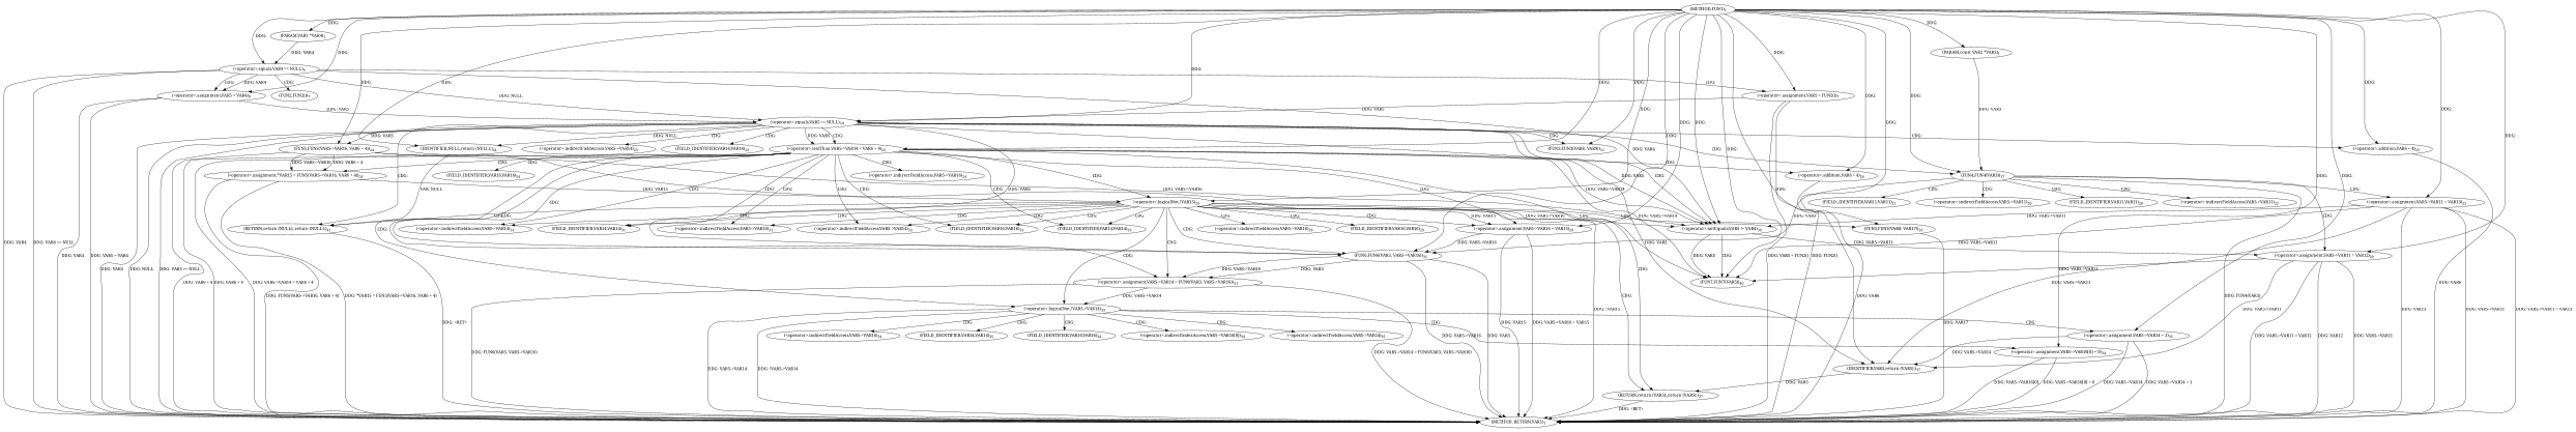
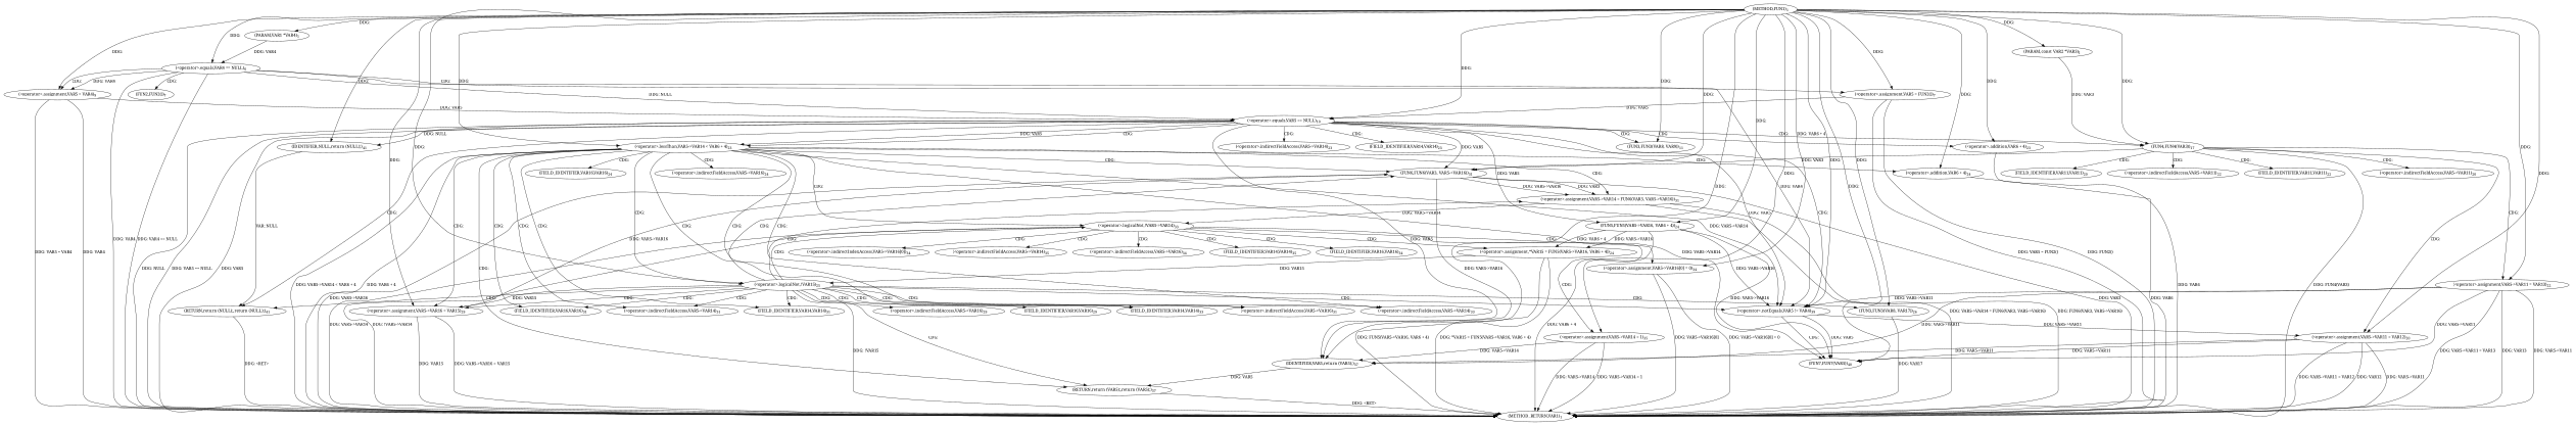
  digraph {
    fontname="Noto Serif"
    node [fontname="Noto Serif"]
    edge [fontname="Noto Serif"]
    n1 [label=<(METHOD,FUN1)<SUB>1</SUB>>]
    n2 [label=<(PARAM,const VAR2 *VAR3)<SUB>1</SUB>>]
    n3 [label=<(PARAM,VAR1 *VAR4)<SUB>1</SUB>>]
    n4 [label=<(&lt;operator&gt;.equals,VAR4 == NULL)<SUB>6</SUB>>]
    n5 [label=<(&lt;operator&gt;.equals,VAR5 == NULL)<SUB>10</SUB>>]
    n6 [label=<(FUN4,FUN4(VAR3))<SUB>17</SUB>>]
    n7 [label=<(&lt;operator&gt;.lessThan,VAR5-&gt;VAR14 &lt; VAR6 + 4)<SUB>23</SUB>>]
    n8 [label=<(IDENTIFIER,VAR5,return (VAR5);)<SUB>37</SUB>>]
    n9 [label=<(&lt;operator&gt;.notEquals,VAR5 != VAR4)<SUB>39</SUB>>]
    n10 [label=<(IDENTIFIER,NULL,return (NULL);)<SUB>41</SUB>>]
    n11 [label=<(&lt;operator&gt;.assignment,VAR5 = FUN2())<SUB>7</SUB>>]
    n12 [label=<(FUN3,FUN3(VAR8, VAR9))<SUB>11</SUB>>]
    n13 [label=<(&lt;operator&gt;.assignment,VAR5-&gt;VAR11 = VAR12)<SUB>20</SUB>>]
    n14 [label=<(&lt;operator&gt;.assignment,VAR5-&gt;VAR16 = VAR15)<SUB>29</SUB>>]
    n15 [label=<(FUN6,FUN6(VAR3, VAR5-&gt;VAR16))<SUB>31</SUB>>]
    n16 [label=<(&lt;operator&gt;.assignment,VAR5-&gt;VAR16[0] = 0)<SUB>34</SUB>>]
    n17 [label=<(&lt;operator&gt;.assignment,VAR5-&gt;VAR14 = 1)<SUB>35</SUB>>]
    n18 [label=<(FUN7,FUN7(VAR5))<SUB>40</SUB>>]
    n19 [label=<(&lt;operator&gt;.assignment,VAR5 = VAR4)<SUB>9</SUB>>]
    n20 [label=<(&lt;operator&gt;.assignment,VAR5-&gt;VAR11 = VAR13)<SUB>22</SUB>>]
    n21 [label=<(&lt;operator&gt;.addition,VAR6 + 4)<SUB>23</SUB>>]
    n22 [label=<(&lt;operator&gt;.logicalNot,!VAR15)<SUB>25</SUB>>]
    n23 [label=<(FUN5,FUN5(VAR5-&gt;VAR16, VAR6 + 4))<SUB>24</SUB>>]
    n24 [label=<(FUN3,FUN3(VAR8, VAR17))<SUB>26</SUB>>]
    n25 [label=<(&lt;operator&gt;.addition,VAR6 + 4)<SUB>24</SUB>>]
    n26 [label=<(METHOD_RETURN,VAR1)<SUB>1</SUB>>]
    n27 [label=<(FUN2,FUN2())<SUB>7</SUB>>]
    n28 [label=<(RETURN,return (NULL);,return (NULL);)<SUB>41</SUB>>]
    n29 [label=<(&lt;operator&gt;.indirectFieldAccess,VAR5-&gt;VAR14)<SUB>23</SUB>>]
    n30 [label=<(FIELD_IDENTIFIER,VAR14,VAR14)<SUB>23</SUB>>]
    n31 [label=<(&lt;operator&gt;.indirectFieldAccess,VAR5-&gt;VAR11)<SUB>20</SUB>>]
    n32 [label=<(FIELD_IDENTIFIER,VAR11,VAR11)<SUB>20</SUB>>]
    n33 [label=<(&lt;operator&gt;.indirectFieldAccess,VAR5-&gt;VAR11)<SUB>22</SUB>>]
    n34 [label=<(FIELD_IDENTIFIER,VAR11,VAR11)<SUB>22</SUB>>]
    n35 [label=<(&lt;operator&gt;.assignment,VAR5-&gt;VAR14 = FUN6(VAR3, VAR5-&gt;VAR16))<SUB>31</SUB>>]
    n36 [label=<(&lt;operator&gt;.logicalNot,!VAR5-&gt;VAR14)<SUB>33</SUB>>]
    n37 [label=<(RETURN,return (VAR5);,return (VAR5);)<SUB>37</SUB>>]
    n38 [label=<(&lt;operator&gt;.assignment,*VAR15 = FUN5(VAR5-&gt;VAR16, VAR6 + 4))<SUB>24</SUB>>]
    n39 [label=<(&lt;operator&gt;.indirectFieldAccess,VAR5-&gt;VAR14)<SUB>31</SUB>>]
    n40 [label=<(FIELD_IDENTIFIER,VAR14,VAR14)<SUB>31</SUB>>]
    n41 [label=<(&lt;operator&gt;.indirectFieldAccess,VAR5-&gt;VAR16)<SUB>31</SUB>>]
    n42 [label=<(&lt;operator&gt;.indirectFieldAccess,VAR5-&gt;VAR14)<SUB>33</SUB>>]
    n43 [label=<(FIELD_IDENTIFIER,VAR16,VAR16)<SUB>31</SUB>>]
    n44 [label=<(FIELD_IDENTIFIER,VAR14,VAR14)<SUB>33</SUB>>]
    n45 [label=<(&lt;operator&gt;.indirectFieldAccess,VAR5-&gt;VAR16)<SUB>24</SUB>>]
    n46 [label=<(FIELD_IDENTIFIER,VAR16,VAR16)<SUB>24</SUB>>]
    n47 [label=<(&lt;operator&gt;.indirectFieldAccess,VAR5-&gt;VAR16)<SUB>29</SUB>>]
    n48 [label=<(FIELD_IDENTIFIER,VAR16,VAR16)<SUB>29</SUB>>]
    n49 [label=<(&lt;operator&gt;.indirectIndexAccess,VAR5-&gt;VAR16[0])<SUB>34</SUB>>]
    n50 [label=<(&lt;operator&gt;.indirectFieldAccess,VAR5-&gt;VAR14)<SUB>35</SUB>>]
    n51 [label=<(&lt;operator&gt;.indirectFieldAccess,VAR5-&gt;VAR16)<SUB>34</SUB>>]
    n52 [label=<(FIELD_IDENTIFIER,VAR14,VAR14)<SUB>35</SUB>>]
    n53 [label=<(FIELD_IDENTIFIER,VAR16,VAR16)<SUB>34</SUB>>]
    n1 -> n2 [label="DDG: "]
    n1 -> n3 [label="DDG: "]
    n1 -> n4 [label="DDG: "]
    n1 -> n5 [label="DDG: "]
    n1 -> n6 [label="DDG: "]
    n1 -> n7 [label="DDG: "]
    n1 -> n8 [label="DDG: "]
    n1 -> n9 [label="DDG: "]
    n1 -> n10 [label="DDG: "]
    n1 -> n11 [label="DDG: "]
    n1 -> n12 [label="DDG: "]
    n1 -> n13 [label="DDG: "]
    n1 -> n14 [label="DDG: "]
    n1 -> n15 [label="DDG: "]
-   n1 -> n16 [label="DDG: "]
+   n1 -> n16 [label="DDG: VAR6 + 4"]
    n1 -> n17 [label="DDG: "]
    n1 -> n18 [label="DDG: "]
    n1 -> n19 [label="DDG: "]
    n1 -> n20 [label="DDG: "]
    n1 -> n21 [label="DDG: "]
    n1 -> n22 [label="DDG: "]
    n1 -> n23 [label="DDG: "]
    n1 -> n24 [label="DDG: "]
    n1 -> n25 [label="DDG: "]
    n2 -> n6 [label="DDG: VAR3"]
    n3 -> n4 [label="DDG: VAR4"]
    n4 -> n5 [label="DDG: NULL"]
    n4 -> n9 [label="DDG: VAR4"]
    n4 -> n11 [label="CDG: "]
    n4 -> n19 [label="DDG: VAR4"]
    n4 -> n19 [label="CDG: "]
    n4 -> n26 [label="DDG: VAR4"]
    n4 -> n26 [label="DDG: VAR4 == NULL"]
    n4 -> n27 [label="CDG: "]
    n5 -> n6 [label="CDG: "]
    n5 -> n7 [label="DDG: VAR5"]
    n5 -> n7 [label="CDG: "]
    n5 -> n8 [label="DDG: VAR5"]
    n5 -> n9 [label="DDG: VAR5"]
    n5 -> n9 [label="CDG: "]
    n5 -> n10 [label="DDG: NULL"]
    n5 -> n12 [label="CDG: "]
    n5 -> n15 [label="DDG: VAR5"]
    n5 -> n21 [label="CDG: "]
    n5 -> n23 [label="DDG: VAR5"]
    n5 -> n26 [label="DDG: VAR5"]
    n5 -> n26 [label="DDG: NULL"]
    n5 -> n26 [label="DDG: VAR5 == NULL"]
    n5 -> n28 [label="CDG: "]
    n5 -> n29 [label="CDG: "]
    n5 -> n30 [label="CDG: "]
    n6 -> n13 [label="CDG: "]
    n6 -> n15 [label="DDG: VAR3"]
    n6 -> n20 [label="CDG: "]
    n6 -> n26 [label="DDG: FUN4(VAR3)"]
    n6 -> n31 [label="CDG: "]
    n6 -> n32 [label="CDG: "]
    n6 -> n33 [label="CDG: "]
    n6 -> n34 [label="CDG: "]
    n7 -> n9 [label="DDG: VAR5-&gt;VAR14"]
    n7 -> n14 [label="CDG: "]
    n7 -> n15 [label="CDG: "]
    n7 -> n18 [label="DDG: VAR5-&gt;VAR14"]
    n7 -> n22 [label="CDG: "]
    n7 -> n25 [label="CDG: "]
    n7 -> n26 [label="DDG: VAR6 + 4"]
    n7 -> n26 [label="DDG: VAR5-&gt;VAR14 &lt; VAR6 + 4"]
    n7 -> n35 [label="CDG: "]
    n7 -> n36 [label="CDG: "]
    n7 -> n37 [label="CDG: "]
-   n7 -> n38 [label="CDG: "]
+   n36 -> n38 [label="CDG: "]
    n7 -> n39 [label="CDG: "]
    n7 -> n40 [label="CDG: "]
    n7 -> n41 [label="CDG: "]
    n7 -> n42 [label="CDG: "]
    n7 -> n43 [label="CDG: "]
    n7 -> n44 [label="CDG: "]
    n7 -> n45 [label="CDG: "]
    n7 -> n46 [label="CDG: "]
    n8 -> n37 [label="DDG: VAR5"]
    n9 -> n13 [label="DDG: VAR5-&gt;VAR11"]
    n9 -> n18 [label="DDG: VAR5"]
    n9 -> n18 [label="CDG: "]
    n10 -> n28 [label="VAR: NULL"]
    n11 -> n5 [label="DDG: VAR5"]
    n11 -> n26 [label="DDG: FUN2()"]
    n11 -> n26 [label="DDG: VAR5 = FUN2()"]
    n13 -> n8 [label="DDG: VAR5-&gt;VAR11"]
    n13 -> n18 [label="DDG: VAR5-&gt;VAR11"]
    n13 -> n26 [label="DDG: VAR5-&gt;VAR11"]
    n13 -> n26 [label="DDG: VAR5-&gt;VAR11 = VAR12"]
    n13 -> n26 [label="DDG: VAR12"]
    n14 -> n15 [label="DDG: VAR5-&gt;VAR16"]
    n14 -> n26 [label="DDG: VAR15"]
    n14 -> n26 [label="DDG: VAR5-&gt;VAR16 = VAR15"]
+   n15 -> n8 [label="DDG: VAR5-&gt;VAR16"]
    n15 -> n26 [label="DDG: VAR3"]
    n15 -> n26 [label="DDG: VAR5-&gt;VAR16"]
    n15 -> n35 [label="DDG: VAR3"]
    n15 -> n35 [label="DDG: VAR5-&gt;VAR16"]
    n16 -> n26 [label="DDG: VAR5-&gt;VAR16[0]"]
    n16 -> n26 [label="DDG: VAR5-&gt;VAR16[0] = 0"]
    n17 -> n8 [label="DDG: VAR5-&gt;VAR14"]
    n17 -> n26 [label="DDG: VAR5-&gt;VAR14"]
    n17 -> n26 [label="DDG: VAR5-&gt;VAR14 = 1"]
    n19 -> n5 [label="DDG: VAR5"]
    n19 -> n26 [label="DDG: VAR4"]
    n19 -> n26 [label="DDG: VAR5 = VAR4"]
    n20 -> n8 [label="DDG: VAR5-&gt;VAR11"]
    n20 -> n9 [label="DDG: VAR5-&gt;VAR11"]
    n20 -> n18 [label="DDG: VAR5-&gt;VAR11"]
    n20 -> n26 [label="DDG: VAR5-&gt;VAR11"]
    n20 -> n26 [label="DDG: VAR5-&gt;VAR11 = VAR13"]
    n20 -> n26 [label="DDG: VAR13"]
    n21 -> n26 [label="DDG: VAR6"]
    n22 -> n9 [label="CDG: "]
    n22 -> n14 [label="DDG: VAR15"]
    n22 -> n14 [label="CDG: "]
    n22 -> n15 [label="CDG: "]
    n22 -> n24 [label="CDG: "]
    n22 -> n26 [label="DDG: !VAR15"]
    n22 -> n28 [label="CDG: "]
    n22 -> n35 [label="CDG: "]
    n22 -> n36 [label="CDG: "]
    n22 -> n37 [label="CDG: "]
    n22 -> n39 [label="CDG: "]
    n22 -> n40 [label="CDG: "]
    n22 -> n41 [label="CDG: "]
    n22 -> n42 [label="CDG: "]
    n22 -> n43 [label="CDG: "]
    n22 -> n44 [label="CDG: "]
    n22 -> n47 [label="CDG: "]
    n22 -> n48 [label="CDG: "]
    n23 -> n9 [label="DDG: VAR5-&gt;VAR16"]
    n23 -> n18 [label="DDG: VAR5-&gt;VAR16"]
    n23 -> n26 [label="DDG: VAR6 + 4"]
    n23 -> n38 [label="DDG: VAR5-&gt;VAR16"]
    n23 -> n38 [label="DDG: VAR6 + 4"]
    n24 -> n26 [label="DDG: VAR17"]
    n25 -> n26 [label="DDG: VAR6"]
    n28 -> n26 [label="DDG: &lt;RET&gt;"]
    n35 -> n26 [label="DDG: FUN6(VAR3, VAR5-&gt;VAR16)"]
    n35 -> n26 [label="DDG: VAR5-&gt;VAR14 = FUN6(VAR3, VAR5-&gt;VAR16)"]
    n35 -> n36 [label="DDG: VAR5-&gt;VAR14"]
    n36 -> n16 [label="CDG: "]
    n36 -> n17 [label="CDG: "]
    n36 -> n26 [label="DDG: VAR5-&gt;VAR14"]
    n36 -> n26 [label="DDG: !VAR5-&gt;VAR14"]
    n36 -> n49 [label="CDG: "]
    n36 -> n50 [label="CDG: "]
    n36 -> n51 [label="CDG: "]
    n36 -> n52 [label="CDG: "]
    n36 -> n53 [label="CDG: "]
    n37 -> n26 [label="DDG: &lt;RET&gt;"]
    n38 -> n22 [label="DDG: VAR15"]
    n38 -> n26 [label="DDG: FUN5(VAR5-&gt;VAR16, VAR6 + 4)"]
    n38 -> n26 [label="DDG: *VAR15 = FUN5(VAR5-&gt;VAR16, VAR6 + 4)"]
  }
